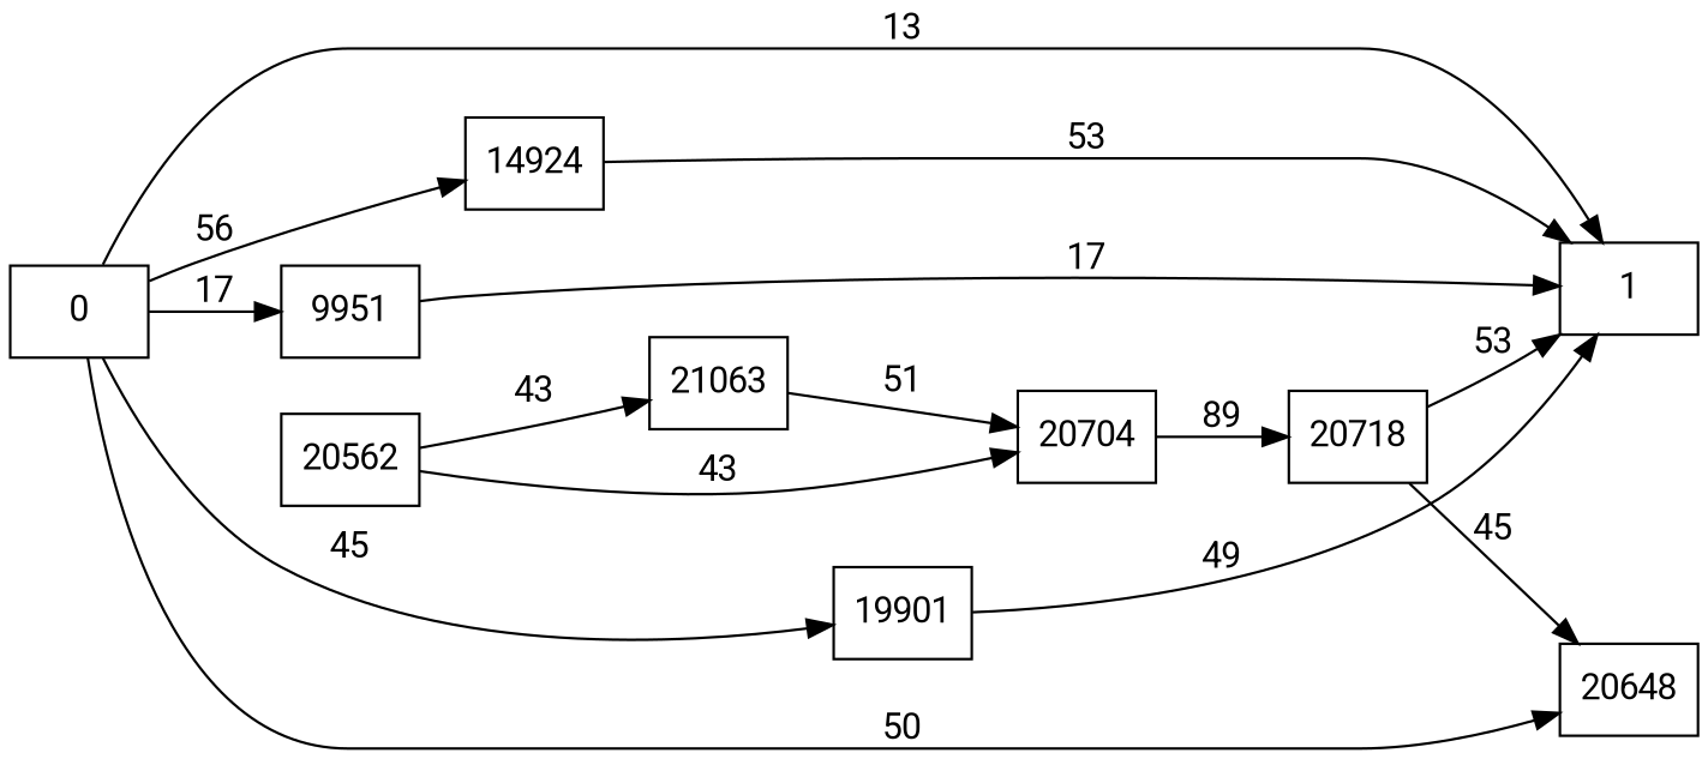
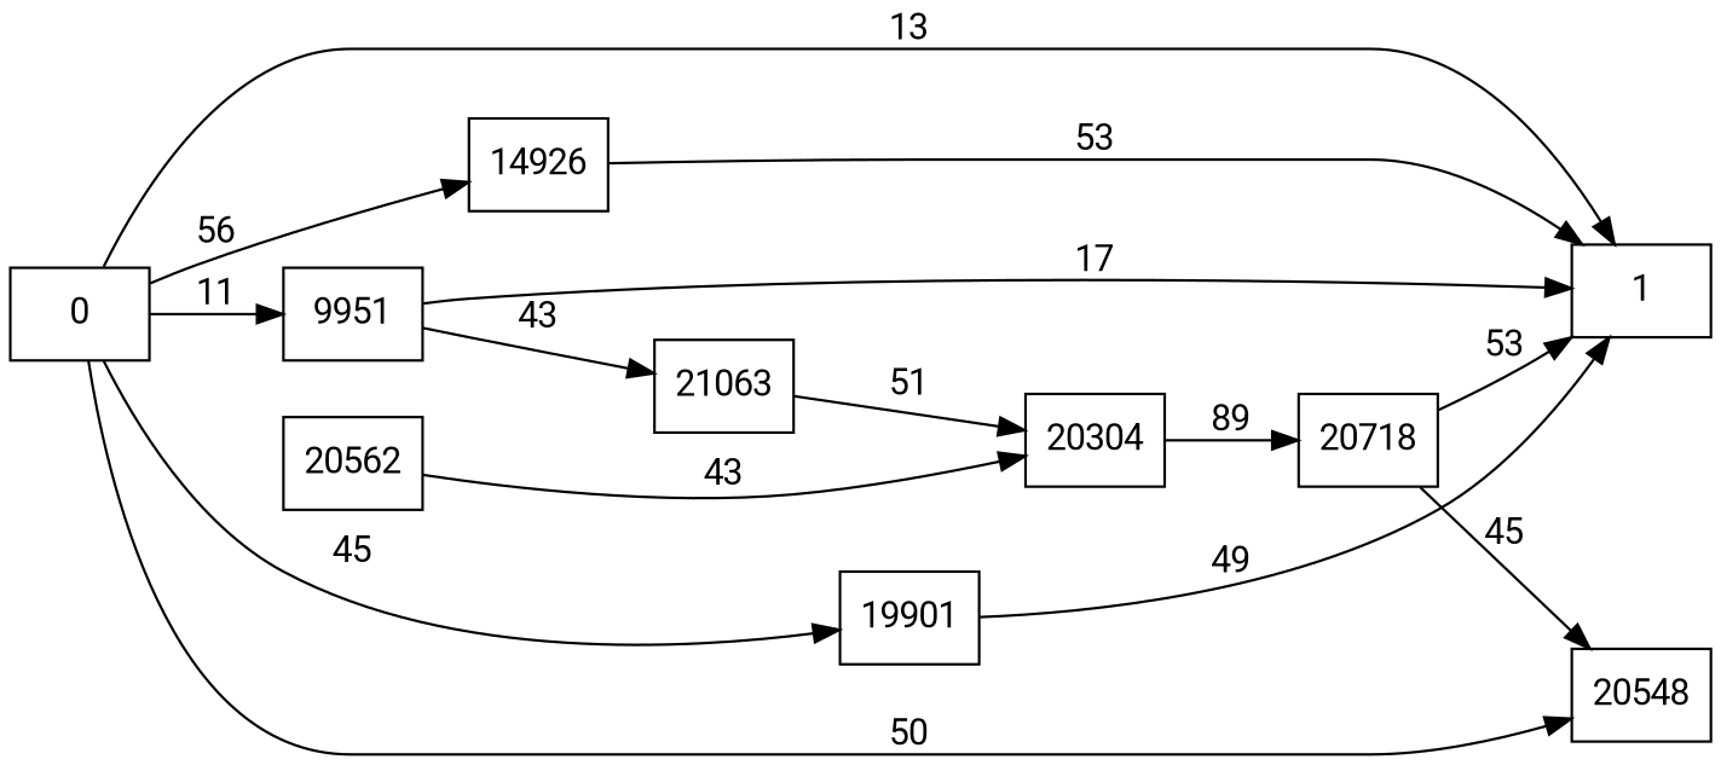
  digraph {
    fontname=Roboto
    rankdir=LR
    node [fontname=Roboto shape=rectangle]
    edge [fontname=Roboto]
    9951
    1
-   14926 [label=14924]
+   14926
    19901
    20562
-   20704
+   20704 [label=20304]
    21063
    20718
-   20548 [label=20648]
+   20548
    0
    9951 -> 1 [label=17]
    14926 -> 1 [label=53]
    19901 -> 1 [label=49]
    20562 -> 20704 [label=43]
-   20562 -> 21063 [label=43]
+   9951 -> 21063 [label=43]
    20704 -> 20718 [label=89]
    21063 -> 20704 [label=51]
    20718 -> 1 [label=53]
    20718 -> 20548 [label=45]
-   0 -> 9951 [label=17]
+   0 -> 9951 [label=11]
    0 -> 1 [label=13]
    0 -> 14926 [label=56]
    0 -> 19901 [label=45]
    0 -> 20548 [label=50]
  }
